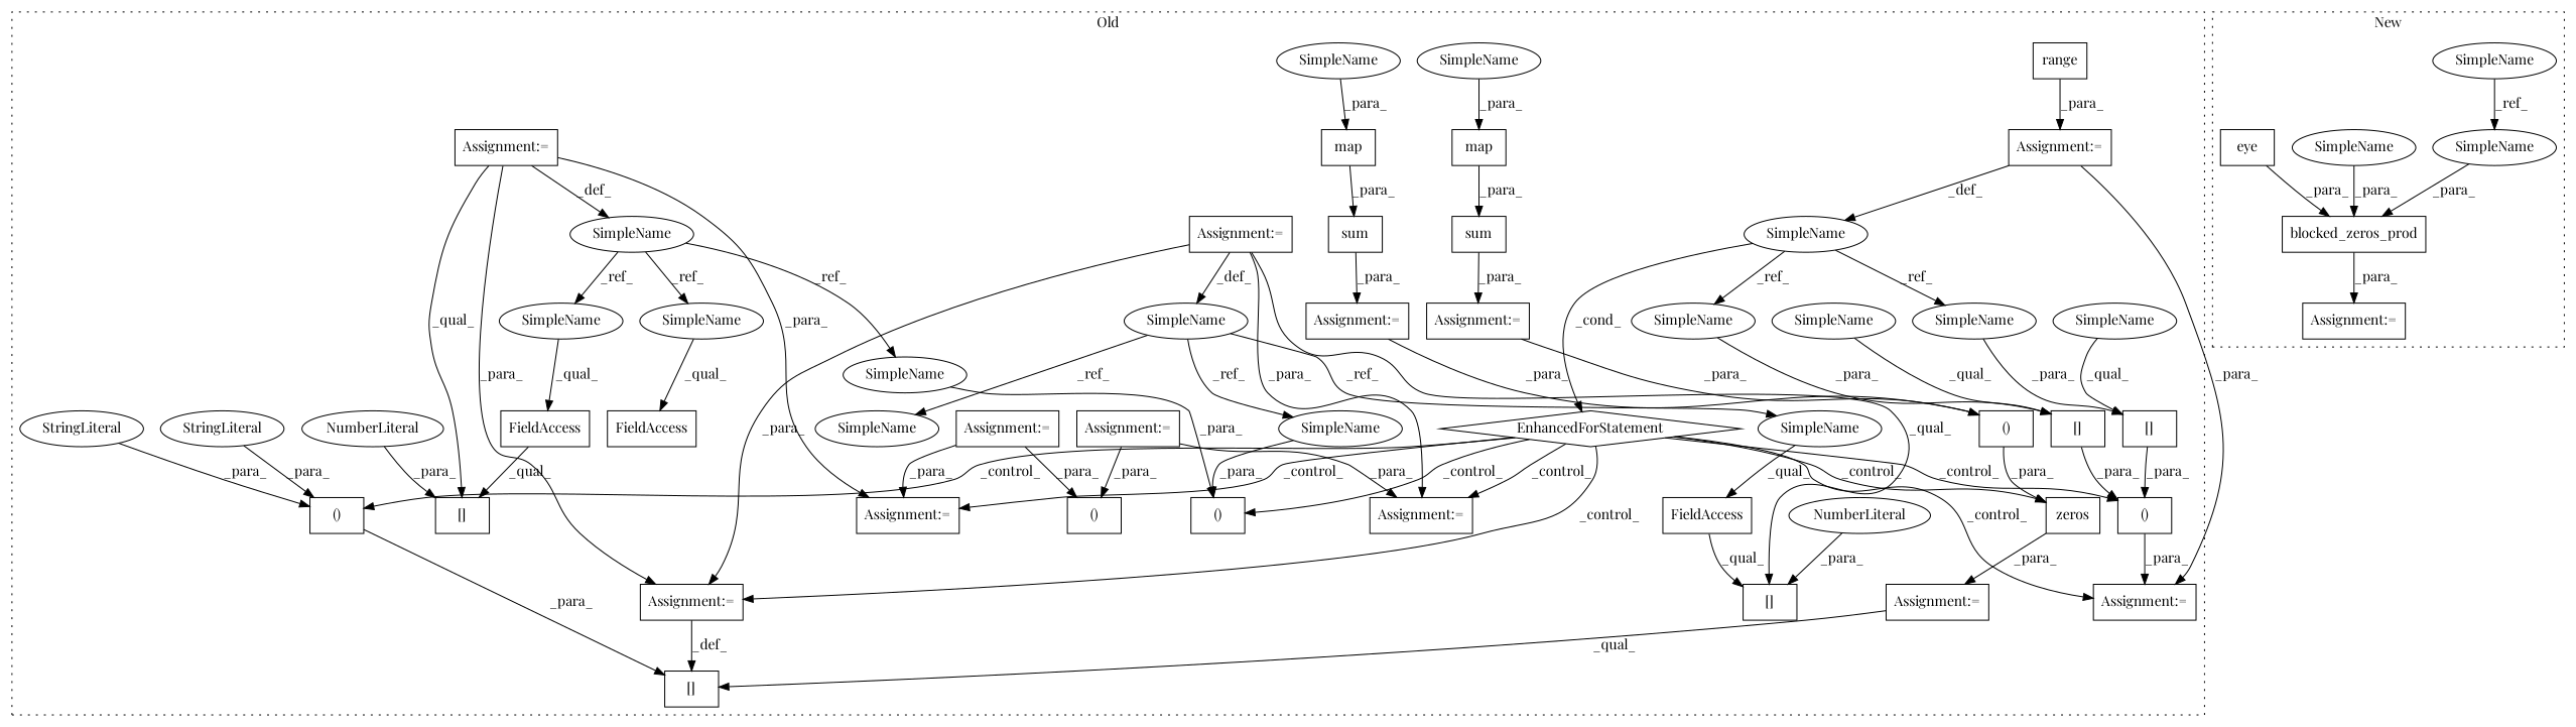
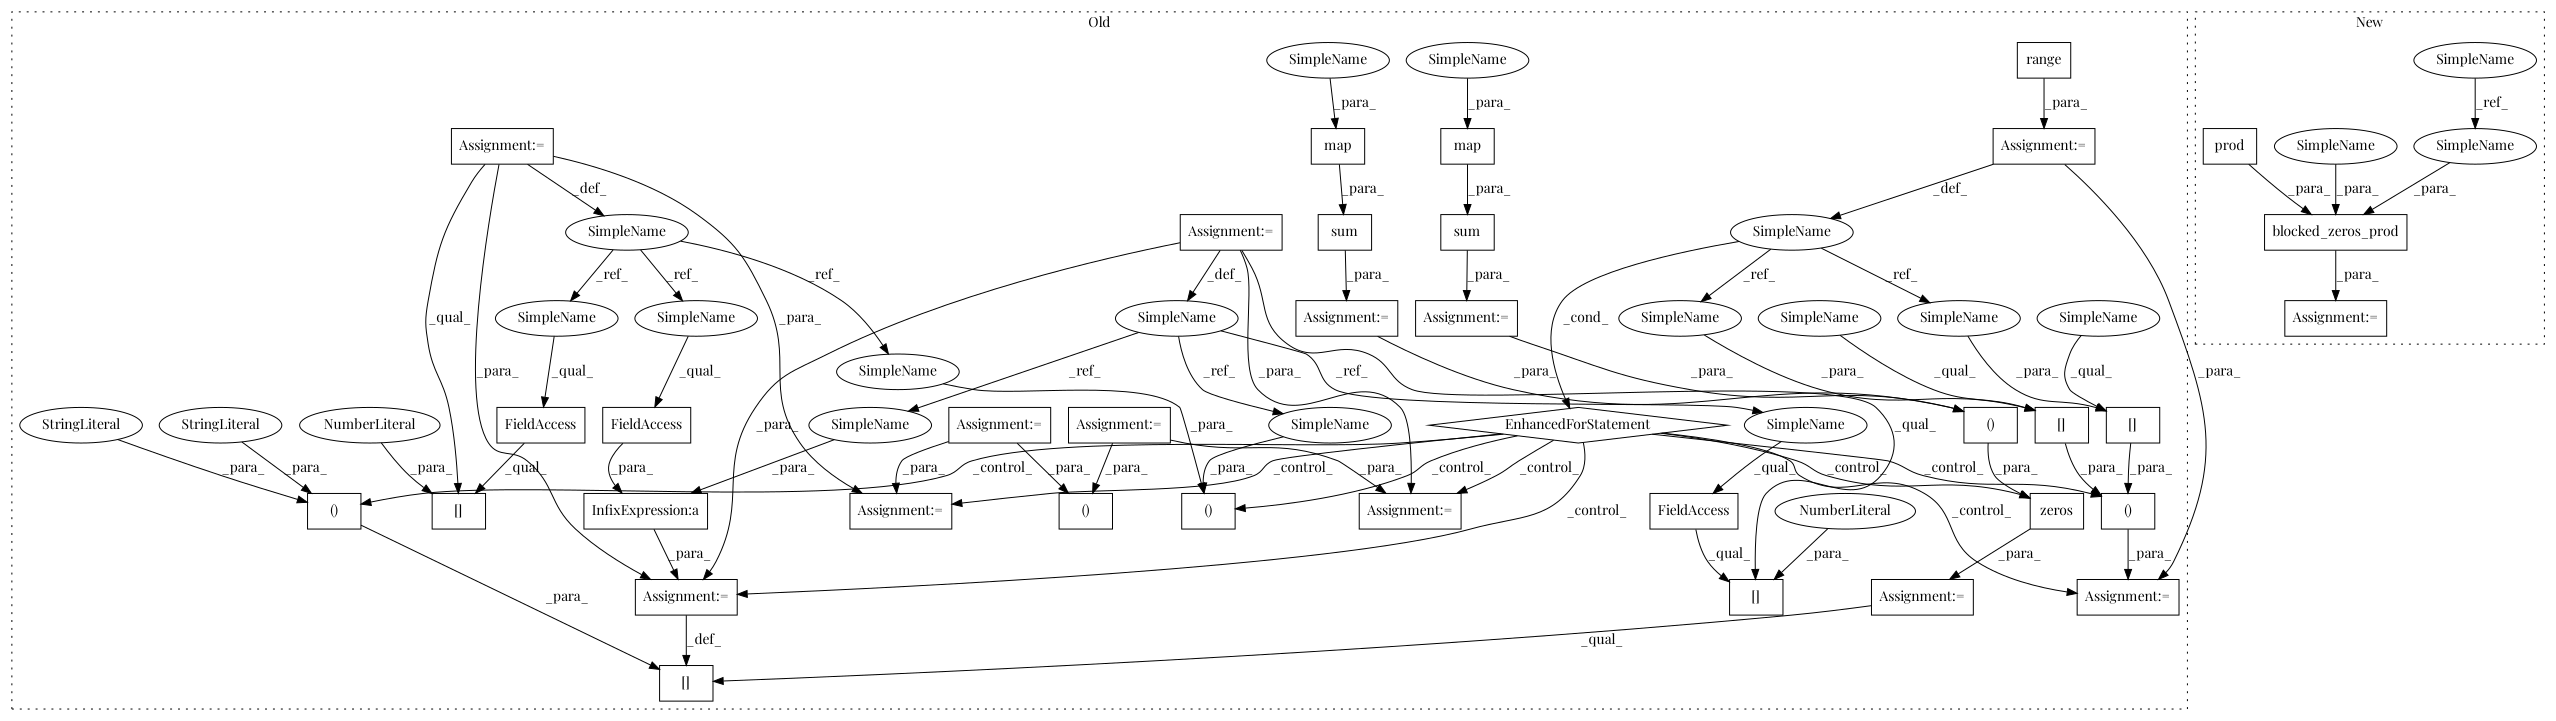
  digraph {
    fontname="Playfair Display"
    node [a=42 fontname="Playfair Display" l=1 s=5561 shape=box]
    edge [fontname="Playfair Display"]
    n1 [a=32 l="4,1" label=map s="5302,5325"]
    n2 [a=106 l=23 label="()" s=5348]
    n3 [a=2 l="11,2" label="[]" s="5550,5642"]
+   n4 [a=27 l=3 label="InfixExpression:a" s=5650]
    n5 [a=106 l=81 label="()"]
    n6 [a=70 l="53,2" label=EnhancedForStatement s="5408,5477" shape=diamond]
    n7 [a=106 l=21 label="()" s=5520]
    n8 [a=2 l="2,1" label="[]" s="5537,5540"]
    n9 [a=106 l=17 label="()" s=5494]
    n10 [a=2 l="2,1" label="[]" s="5520,5523"]
    n11 [a=32 l="6,1" label=range s="5469,5476"]
    n12 [label=SimpleName s=5465 shape=ellipse]
    n13 [a=32 l="4,1" label=sum s="5256,5284"]
    n14 [l=2 label=SimpleName s=5100 shape=ellipse]
    n15 [a=22 l=4 label=FieldAccess s=5646]
    n16 [a=32 l="4,1" label=map s="5260,5283"]
    n17 [a=22 l=8 label=FieldAccess s=5667]
    n18 [a=2 l="9,1" label="[]" s="5667,5677"]
    n19 [a=34 label=NumberLiteral s=5676 shape=ellipse]
    n20 [a=32 l="4,1" label=sum s="5298,5326"]
    n21 [l=2 label=SimpleName s=5123 shape=ellipse]
    n22 [a=22 l=8 label=FieldAccess s=5689]
    n23 [a=2 l="9,1" label="[]" s="5689,5699"]
    n24 [a=34 label=NumberLiteral s=5698 shape=ellipse]
    n25 [a=7 l=2 label="Assignment:=" s=5665]
    n26 [a=7 l=2 label="Assignment:=" s=5123]
    n27 [a=7 label="Assignment:=" s=5336]
    n28 [a=7 label="Assignment:=" s=5030]
    n29 [a=106 l=15 label="()" s=5384]
    n30 [a=7 l=9 label="Assignment:=" s=5511]
    n31 [a=7 l=2 label="Assignment:=" s=5100]
    n32 [a=7 label="Assignment:=" s=5004]
    n33 [a=7 label="Assignment:=" s=5255]
    n34 [a=7 label="Assignment:=" s=5644]
    n35 [a=7 l="53,2" label="Assignment:=" s="5408,5477"]
    n36 [a=45 l=34 label=StringLiteral shape=ellipse]
    n37 [a=7 l=2 label="Assignment:=" s=5687]
    n38 [a=7 label="Assignment:=" s=5297]
    n39 [a=45 l=34 label=StringLiteral s=5608 shape=ellipse]
    n40 [a=32 l="11,2" label=zeros s="5337,5371"]
    n41 [label=SimpleName s=5520 shape=ellipse]
    n42 [label=SimpleName s=5282 shape=ellipse]
    n43 [label=SimpleName s=5522 shape=ellipse]
    n44 [label=SimpleName s=5539 shape=ellipse]
    n45 [l=2 label=SimpleName s=5653 shape=ellipse]
    n46 [l=2 label=SimpleName s=5689 shape=ellipse]
    n47 [l=2 label=SimpleName s=5509 shape=ellipse]
    n48 [l=2 label=SimpleName s=5667 shape=ellipse]
    n49 [l=2 label=SimpleName s=5646 shape=ellipse]
    n50 [l=2 label=SimpleName s=5494 shape=ellipse]
    n51 [label=SimpleName s=5537 shape=ellipse]
    n52 [label=SimpleName s=5324 shape=ellipse]
-   n53 [a=32 l="4,1" label=eye s="5247,5252"]
+   n53 [a=32 l="4,1" label=prod s="5247,5252"]
    n54 [a=32 l="19,1" label=blocked_zeros_prod s="5224,5253"]
    n55 [label=SimpleName s=5054 shape=ellipse]
    n56 [a=7 label="Assignment:=" s=5223]
    n57 [label=SimpleName s=5243 shape=ellipse]
    n58 [label=SimpleName s=5245 shape=ellipse]
    subgraph cluster_1 {
      label=Old
      style=dotted
      n1
      n2
      n3
+     n4
      n5
      n6
      n7
      n8
      n9
      n10
      n11
      n12
      n13
      n14
      n15
      n16
      n17
      n18
      n19
      n20
      n21
      n22
      n23
      n24
      n25
      n26
      n27
      n28
      n29
      n30
      n31
      n32
      n33
      n34
      n35
      n36
      n37
      n38
      n39
      n40
      n41
      n42
      n43
      n44
      n45
      n46
      n47
      n48
      n49
      n50
      n51
      n52
    }
    subgraph cluster_2 {
      label=New
      style=dotted
      n53
      n54
      n55
      n56
      n57
      n58
    }
    n1 -> n20 [label=_para_]
    n2 -> n40 [label=_para_]
+   n4 -> n34 [label=_para_]
    n5 -> n3 [label=_para_]
    n6 -> n5 [label=_control_]
    n6 -> n7 [label=_control_]
    n6 -> n9 [label=_control_]
    n6 -> n25 [label=_control_]
    n6 -> n30 [label=_control_]
    n6 -> n34 [label=_control_]
    n6 -> n37 [label=_control_]
    n6 -> n40 [label=_control_]
    n7 -> n30 [label=_para_]
    n8 -> n7 [label=_para_]
    n10 -> n7 [label=_para_]
    n11 -> n35 [label=_para_]
    n12 -> n6 [label=_cond_]
    n12 -> n43 [label=_ref_]
    n12 -> n44 [label=_ref_]
    n13 -> n33 [label=_para_]
    n14 -> n48 [label=_ref_]
    n14 -> n49 [label=_ref_]
    n14 -> n50 [label=_ref_]
+   n15 -> n4 [label=_para_]
    n16 -> n13 [label=_para_]
    n17 -> n18 [label=_qual_]
    n19 -> n18 [label=_para_]
    n20 -> n38 [label=_para_]
    n21 -> n45 [label=_ref_]
    n21 -> n46 [label=_ref_]
    n21 -> n47 [label=_ref_]
    n22 -> n23 [label=_qual_]
    n24 -> n23 [label=_para_]
    n26 -> n21 [label=_def_]
    n26 -> n23 [label=_qual_]
    n26 -> n34 [label=_para_]
    n26 -> n37 [label=_para_]
    n27 -> n3 [label=_qual_]
    n28 -> n25 [label=_para_]
    n28 -> n29 [label=_para_]
    n31 -> n14 [label=_def_]
    n31 -> n18 [label=_qual_]
    n31 -> n25 [label=_para_]
    n31 -> n34 [label=_para_]
    n32 -> n29 [label=_para_]
    n32 -> n37 [label=_para_]
    n33 -> n2 [label=_para_]
    n34 -> n3 [label=_def_]
    n35 -> n12 [label=_def_]
    n35 -> n30 [label=_para_]
    n36 -> n5 [label=_para_]
    n38 -> n2 [label=_para_]
    n39 -> n5 [label=_para_]
    n40 -> n27 [label=_para_]
    n41 -> n10 [label=_qual_]
    n42 -> n16 [label=_para_]
    n43 -> n10 [label=_para_]
    n44 -> n8 [label=_para_]
+   n45 -> n4 [label=_para_]
    n46 -> n22 [label=_qual_]
    n47 -> n9 [label=_para_]
    n48 -> n17 [label=_qual_]
    n49 -> n15 [label=_qual_]
    n50 -> n9 [label=_para_]
    n51 -> n8 [label=_qual_]
    n52 -> n1 [label=_para_]
    n53 -> n54 [label=_para_]
    n54 -> n56 [label=_para_]
    n55 -> n58 [label=_ref_]
    n57 -> n54 [label=_para_]
    n58 -> n54 [label=_para_]
  }
